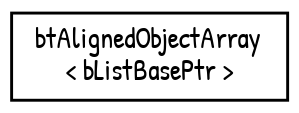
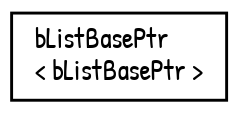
  digraph {
    rankdir=LR
    fontname="Patrick Hand"
-   n1 [color=black fillcolor=white fontname="Patrick Hand" fontsize=10 height=0.2 label="btAlignedObjectArray\l\< bListBasePtr \>" shape=record style=filled width=0.4]
+   n1 [color=black fillcolor=white fontname="Patrick Hand" fontsize=10 height=0.2 label="bListBasePtr\l\< bListBasePtr \>" shape=record style=filled width=0.4]
  }
